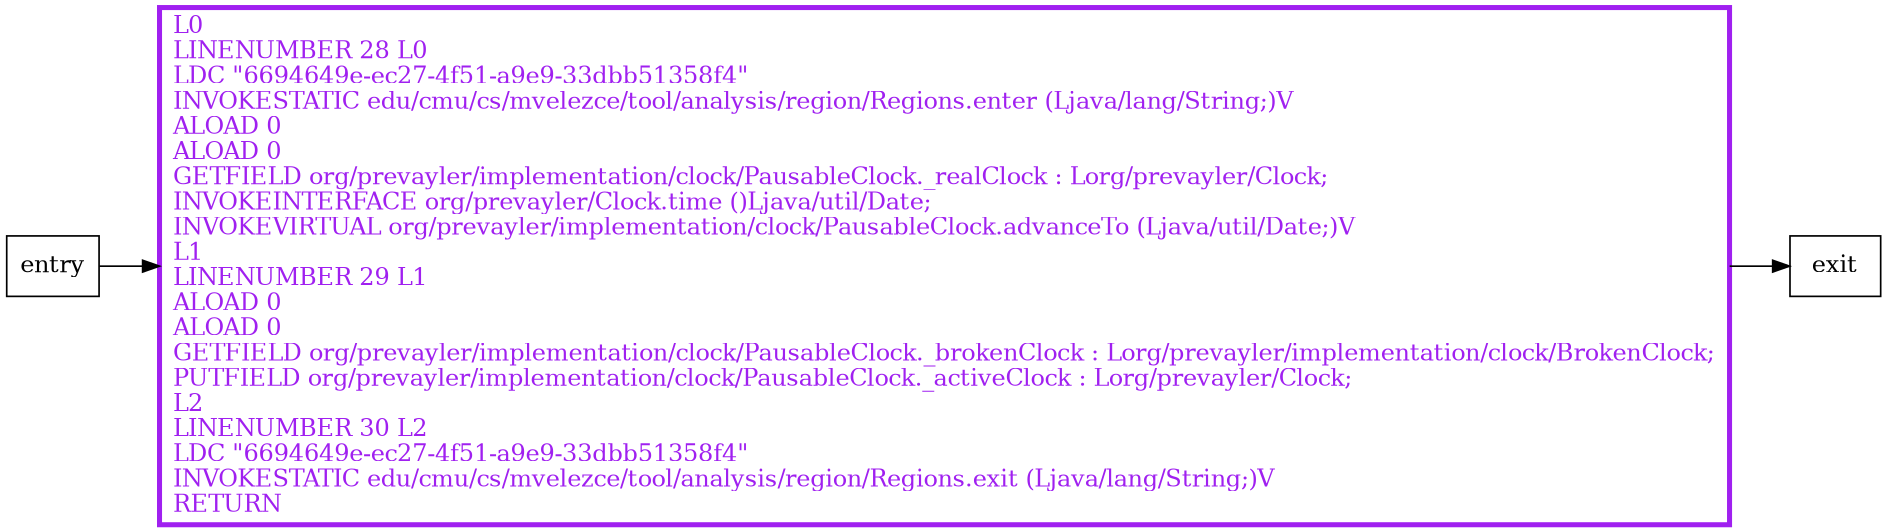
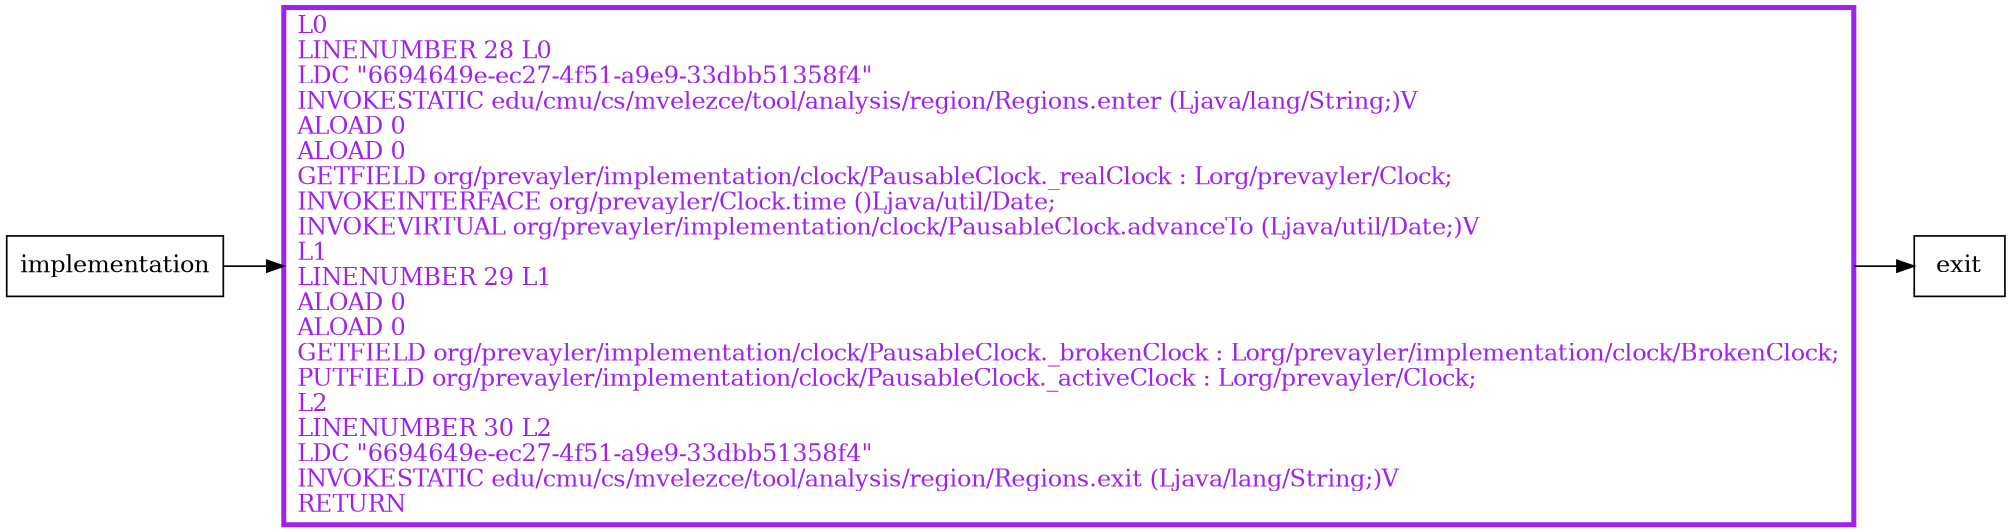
  digraph {
    rankdir=LR
    node [shape=record]
    n1 [color=purple fontcolor=purple label="L0\lLINENUMBER 28 L0\lLDC \"6694649e-ec27-4f51-a9e9-33dbb51358f4\"\lINVOKESTATIC edu/cmu/cs/mvelezce/tool/analysis/region/Regions.enter (Ljava/lang/String;)V\lALOAD 0\lALOAD 0\lGETFIELD org/prevayler/implementation/clock/PausableClock._realClock : Lorg/prevayler/Clock;\lINVOKEINTERFACE org/prevayler/Clock.time ()Ljava/util/Date;\lINVOKEVIRTUAL org/prevayler/implementation/clock/PausableClock.advanceTo (Ljava/util/Date;)V\lL1\lLINENUMBER 29 L1\lALOAD 0\lALOAD 0\lGETFIELD org/prevayler/implementation/clock/PausableClock._brokenClock : Lorg/prevayler/implementation/clock/BrokenClock;\lPUTFIELD org/prevayler/implementation/clock/PausableClock._activeClock : Lorg/prevayler/Clock;\lL2\lLINENUMBER 30 L2\lLDC \"6694649e-ec27-4f51-a9e9-33dbb51358f4\"\lINVOKESTATIC edu/cmu/cs/mvelezce/tool/analysis/region/Regions.exit (Ljava/lang/String;)V\lRETURN\l" penwidth=3]
    exit
-   entry
+   entry [label=implementation]
    n1 -> exit
    entry -> n1
  }
